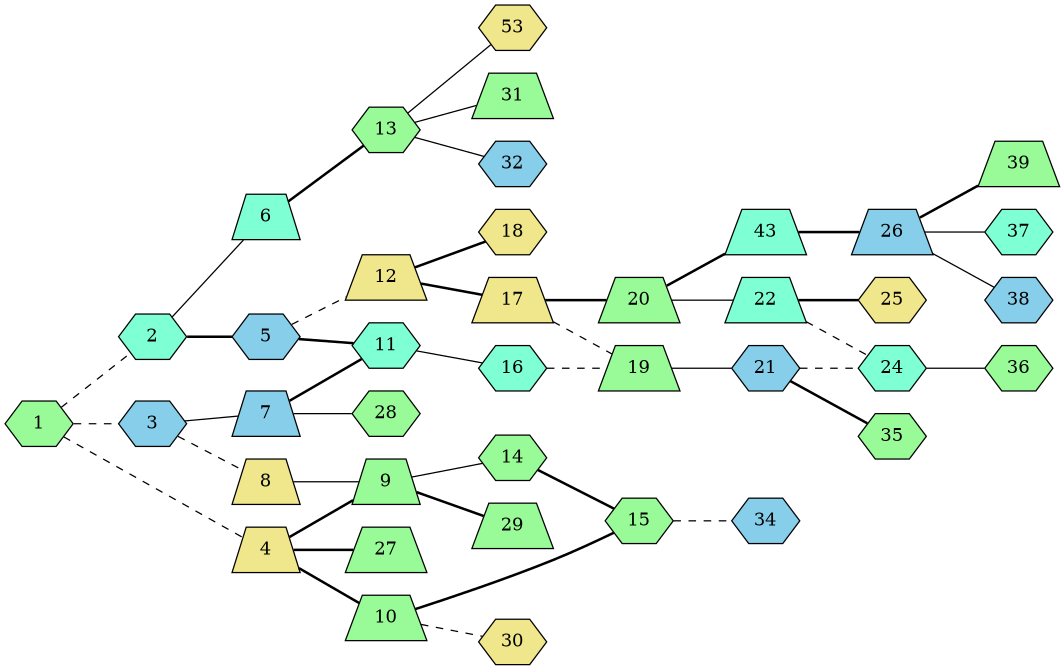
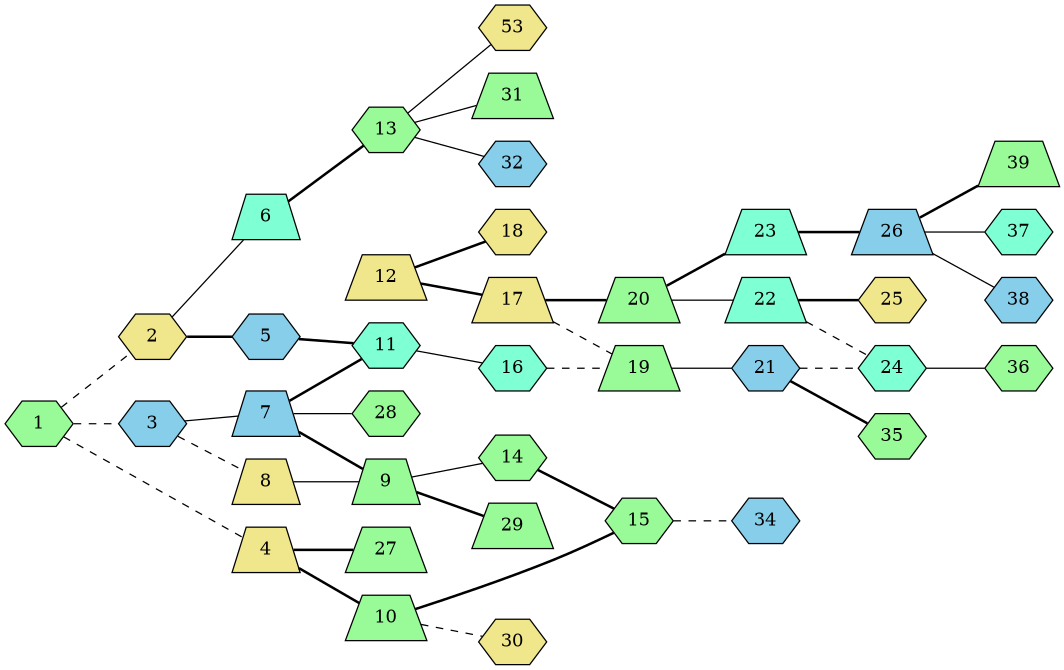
  graph {
    rankdir=LR
    node [chem=C fillcolor=palegreen shape=hexagon style=filled]
    edge [style=bold valence=1]
-   2 [fillcolor=aquamarine]
+   2 [fillcolor=khaki]
    1
    3 [fillcolor=skyblue]
    4 [fillcolor=khaki shape=trapezium]
    5 [fillcolor=skyblue]
    6 [chem=O fillcolor=aquamarine shape=trapezium]
    7 [fillcolor=skyblue shape=trapezium]
    8 [chem=O fillcolor=khaki shape=trapezium]
    9 [shape=trapezium]
    10 [shape=trapezium]
    27 [chem=H shape=trapezium]
    11 [fillcolor=aquamarine]
    12 [fillcolor=khaki shape=trapezium]
    13
    28 [chem=H]
    14 [chem=O]
    29 [chem=H shape=trapezium]
    15
    30 [chem=H fillcolor=khaki]
    16 [chem=O fillcolor=aquamarine]
    17 [fillcolor=khaki shape=trapezium]
    18 [chem=O fillcolor=khaki]
    31 [chem=H shape=trapezium]
    32 [chem=H fillcolor=skyblue]
    n25 [chem=H fillcolor=khaki label=53]
    34 [chem=H fillcolor=skyblue]
    19 [shape=trapezium]
    20 [shape=trapezium]
    21 [fillcolor=skyblue]
    22 [fillcolor=aquamarine shape=trapezium]
-   23 [chem=O fillcolor=aquamarine shape=trapezium label=43]
+   23 [chem=O fillcolor=aquamarine shape=trapezium]
    24 [fillcolor=aquamarine]
    35 [chem=H]
    25 [chem=Cl fillcolor=khaki]
    26 [fillcolor=skyblue shape=trapezium]
    36 [chem=H]
    37 [chem=H fillcolor=aquamarine]
    38 [chem=H fillcolor=skyblue]
    39 [chem=H shape=trapezium]
    2 -- 5 [valence=2]
    2 -- 6 [style=solid]
    1 -- 2 [style=dashed]
    1 -- 3 [style=dashed valence=2]
    1 -- 4 [style=dashed]
    3 -- 7 [style=solid]
    3 -- 8 [style=dashed]
-   4 -- 9
+   7 -- 9
    4 -- 10
    4 -- 27
    5 -- 11
-   5 -- 12 [style=dashed]
    6 -- 13
    7 -- 11 [valence=2]
    7 -- 28 [style=solid]
    8 -- 9 [style=solid]
    9 -- 14 [style=solid]
    9 -- 29
    10 -- 15 [valence=2]
    10 -- 30 [style=dashed]
    11 -- 16 [style=solid]
    12 -- 17
    12 -- 18 [valence=2]
    13 -- 31 [style=solid]
    13 -- 32 [style=solid]
    13 -- n25 [style=solid]
    14 -- 15
    15 -- 34 [style=dashed]
    16 -- 19 [style=dashed]
    17 -- 19 [style=dashed valence=2]
    17 -- 20
    19 -- 21 [style=solid]
    20 -- 22 [style=solid valence=2]
    20 -- 23
    21 -- 24 [style=dashed valence=2]
    21 -- 35
    22 -- 24 [style=dashed]
    22 -- 25
    23 -- 26
    24 -- 36 [style=solid]
    26 -- 37 [style=solid]
    26 -- 38 [style=solid]
    26 -- 39
  }
